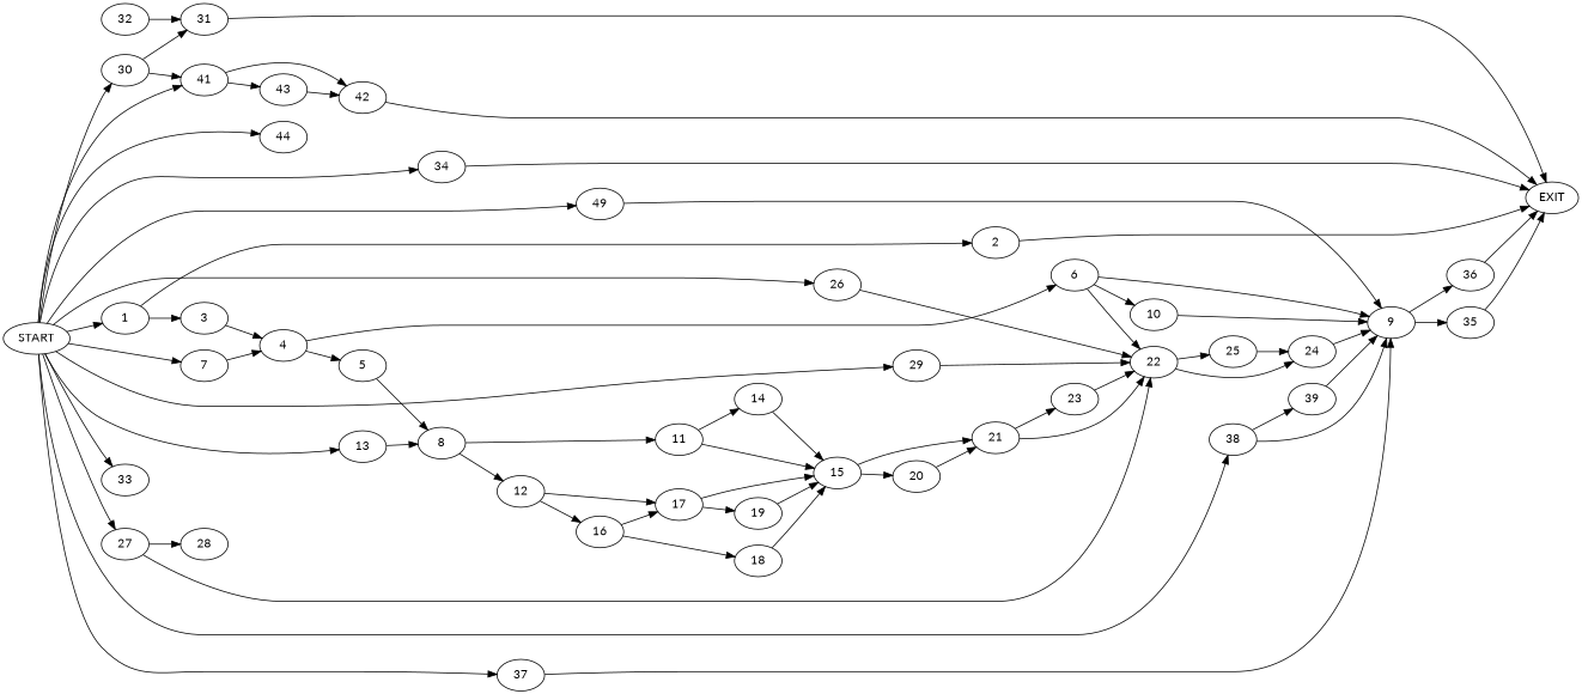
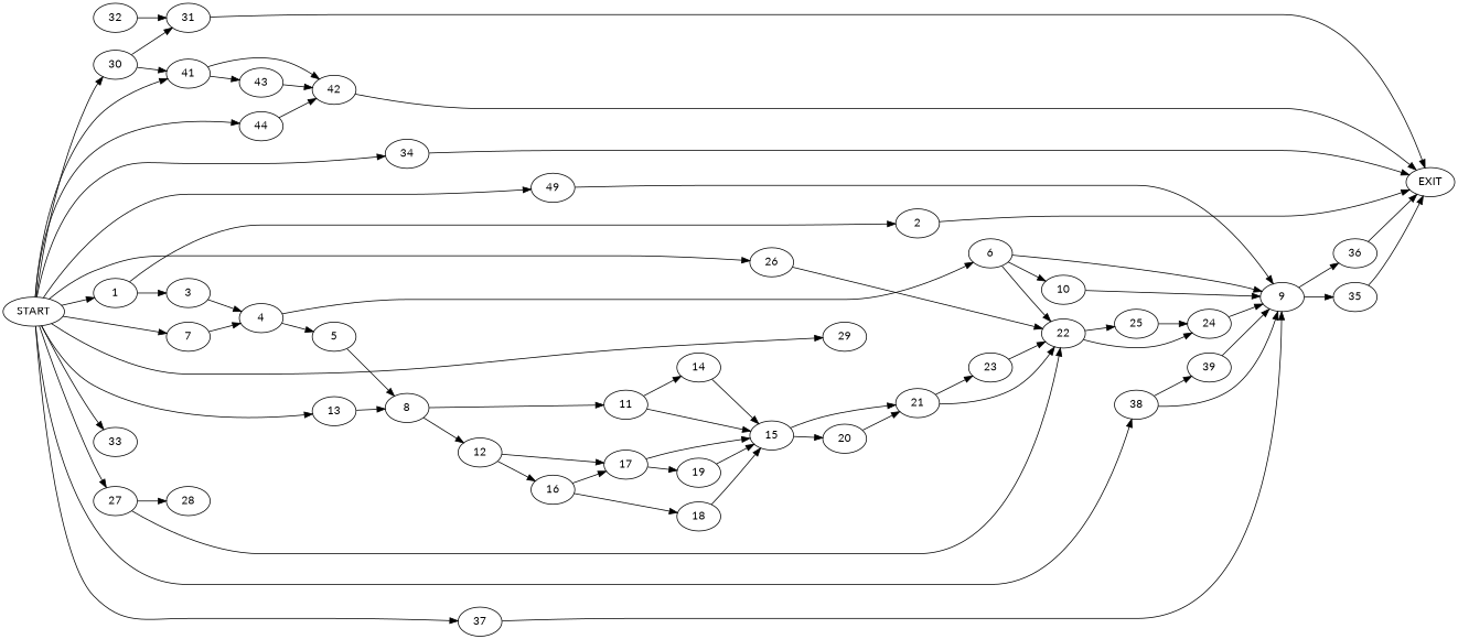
  digraph {
    fontname=Lato
    rankdir=LR
    node [fontname=Lato]
    edge [fontname=Lato]
    n1 [label=START]
    1
    7
    13
    26
    27
    29
    30
    33
    34
    37
    38
    n13 [label=49]
    41
    44
    2
    3
    4
    8
    22
    28
    31
    n23 [label=EXIT]
    9
    39
    42
    43
    5
    6
    10
    11
    12
    35
    36
    14
    15
    16
    17
    20
    21
    18
    19
    23
    24
    25
    32
    n1 -> 1
    n1 -> 7
    n1 -> 13
    n1 -> 26
    n1 -> 27
    n1 -> 29
    n1 -> 30
    n1 -> 33
    n1 -> 34
    n1 -> 37
    n1 -> 38
    n1 -> n13
    n1 -> 41
    n1 -> 44
    1 -> 2
    1 -> 3
    7 -> 4
    13 -> 8
    26 -> 22
    27 -> 22
    27 -> 28
-   29 -> 22
    30 -> 41
    30 -> 31
    34 -> n23
    37 -> 9
    38 -> 9
    38 -> 39
    n13 -> 9
    41 -> 42
    41 -> 43
+   44 -> 42
    2 -> n23
    3 -> 4
    4 -> 5
    4 -> 6
    8 -> 11
    8 -> 12
    22 -> 24
    22 -> 25
    31 -> n23
    9 -> 35
    9 -> 36
    39 -> 9
    42 -> n23
    43 -> 42
    5 -> 8
    6 -> 22
    6 -> 9
    6 -> 10
    10 -> 9
    11 -> 14
    11 -> 15
    12 -> 16
    12 -> 17
    35 -> n23
    36 -> n23
    14 -> 15
    15 -> 20
    15 -> 21
    16 -> 17
    16 -> 18
    17 -> 15
    17 -> 19
    20 -> 21
    21 -> 22
    21 -> 23
    18 -> 15
    19 -> 15
    23 -> 22
    24 -> 9
    25 -> 24
    32 -> 31
  }
